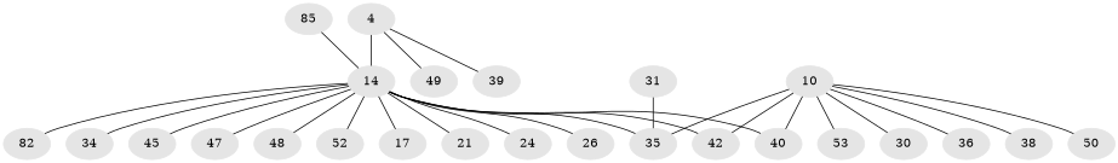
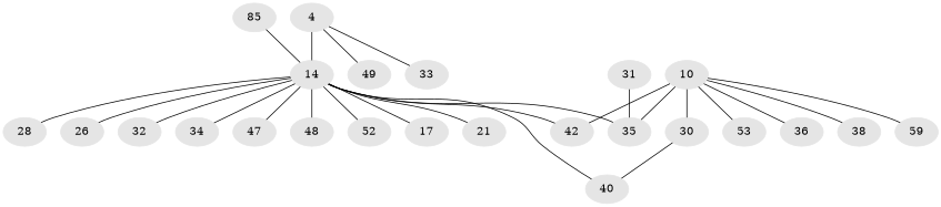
  graph {
    node [color=gray90 style=filled]
    4 [super="+3"]
    n2 [label=14 super="+5+7"]
-   33 [label=39]
+   33
    49 [super="+14"]
    10 [super="+1"]
    30
    35 [super="+9+8"]
    36
    38 [super="+12"]
    40 [super="+29"]
    42 [super="+41"]
-   50 [super="+28"]
+   50 [super="+28" label=59]
    53 [super="+18"]
    17
    21
-   24 [super="+22"]
+   24 [super="+22" label=28]
    26
-   32 [label=82]
+   32
    34
-   45
    47
    48 [super="+23+25+39"]
    52 [super="+51"]
    n24 [label=85]
    31
    4 -- n2 [weight=4]
    4 -- 33
    4 -- 49
    n2 -- 35 [weight=2]
    n2 -- 40
    n2 -- 42
    n2 -- 17
    n2 -- 21
    n2 -- 24
    n2 -- 26
    n2 -- 32 [weight=2]
    n2 -- 34
-   n2 -- 45
    n2 -- 47
    n2 -- 48 [weight=2]
    n2 -- 52
    10 -- 30
    10 -- 35 [weight=3]
    10 -- 36
    10 -- 38
-   10 -- 40
+   30 -- 40
    10 -- 42
    10 -- 50
    10 -- 53
    n24 -- n2
    31 -- 35
  }
